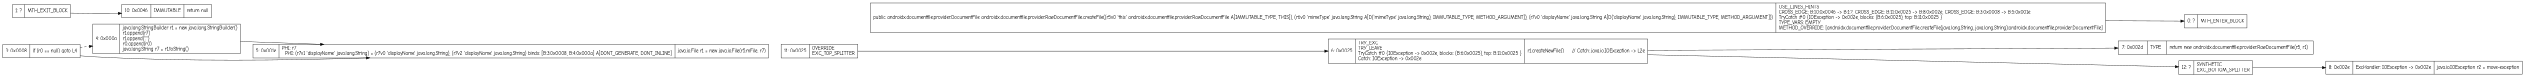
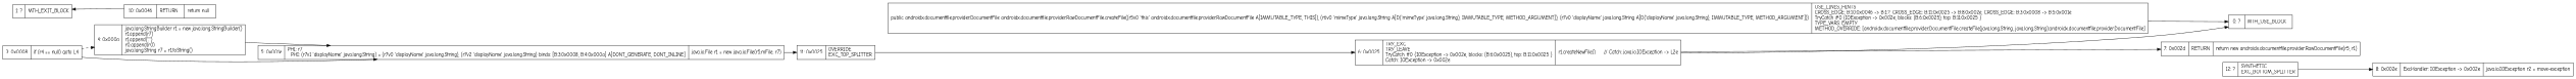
  digraph {
    fontname="Comic Neue"
    rankdir=LR
    node [fontname="Comic Neue" shape=record]
    edge [fontname="Comic Neue"]
-   n1 [label="{0\:\ ?|MTH_ENTER_BLOCK\l}"]
-   n2 [label="{3\:\ 0x0008|if (r0 == null) goto L4\l}"]
+   n1 [label="{0\:\ ?|MTH_USE_BLOCK\l}"]
+   n2 [label="{3\:\ 0x0008|if (r4 == null) goto L4\l}"]
    n3 [label="{4\:\ 0x000a|java.lang.StringBuilder r1 = new java.lang.StringBuilder()\lr1.append(r7)\lr1.append(\".\")\lr0.append(r0)\ljava.lang.String r7 = r1.toString()\l}"]
    n4 [label="{5\:\ 0x001e|PHI: r7 \l  PHI: (r7v1 'displayName' java.lang.String) = (r7v0 'displayName' java.lang.String), (r7v2 'displayName' java.lang.String) binds: [B:3:0x0008, B:4:0x000a] A[DONT_GENERATE, DONT_INLINE]\l|java.io.File r1 = new java.io.File(r5.mFile, r7)\l}"]
    n5 [label="{11\:\ 0x0025|OVERRIDE\lEXC_TOP_SPLITTER\l}"]
    n6 [label="{6\:\ 0x0025|TRY_EXC\lTRY_LEAVE\lTryCatch #0 \{IOException \-\> 0x002e, blocks: (B:6:0x0025), top: B:11:0x0025 \}\lCatch: IOException \-\> 0x002e\l|r1.createNewFile()     \/\/ Catch: java.io.IOException \-\> L2e\l}"]
-   n7 [label="{7\:\ 0x002d|TYPE\l|return new androidx.documentfile.provider.RawDocumentFile(r5, r1)\l}"]
+   n7 [label="{7\:\ 0x002d|RETURN\l|return new androidx.documentfile.provider.RawDocumentFile(r5, r1)\l}"]
    n8 [label="{12\:\ ?|SYNTHETIC\lEXC_BOTTOM_SPLITTER\l}"]
    n9 [label="{8\:\ 0x002e|ExcHandler: IOException \-\> 0x002e\l|java.io.IOException r2 = move\-exception\l}"]
    n10 [label="{1\:\ ?|MTH_EXIT_BLOCK\l}"]
-   n11 [label="{10\:\ 0x0046|IMMUTABLE\l|return null\l}"]
+   n11 [label="{10\:\ 0x0046|RETURN\l|return null\l}"]
    n12 [label="{public androidx.documentfile.provider.DocumentFile androidx.documentfile.provider.RawDocumentFile.createFile((r5v0 'this' androidx.documentfile.provider.RawDocumentFile A[IMMUTABLE_TYPE, THIS]), (r6v0 'mimeType' java.lang.String A[D('mimeType' java.lang.String), IMMUTABLE_TYPE, METHOD_ARGUMENT]), (r7v0 'displayName' java.lang.String A[D('displayName' java.lang.String), IMMUTABLE_TYPE, METHOD_ARGUMENT]))  | USE_LINES_HINTS\lCROSS_EDGE: B:10:0x0046 \-\> B:1:?, CROSS_EDGE: B:11:0x0025 \-\> B:8:0x002e, CROSS_EDGE: B:3:0x0008 \-\> B:5:0x001e\lTryCatch #0 \{IOException \-\> 0x002e, blocks: (B:6:0x0025), top: B:11:0x0025 \}\lTYPE_VARS: EMPTY\lMETHOD_OVERRIDE: [androidx.documentfile.provider.DocumentFile.createFile(java.lang.String, java.lang.String):androidx.documentfile.provider.DocumentFile]\l}"]
    n2 -> n3 [style=dashed]
    n2 -> n4
    n3 -> n4
+   n4 -> n5
    n5 -> n6
    n6 -> n7
-   n6 -> n8
+   n6 -> n1
    n8 -> n9
-   n10 -> n11
+   n11 -> n10
    n12 -> n1
  }
